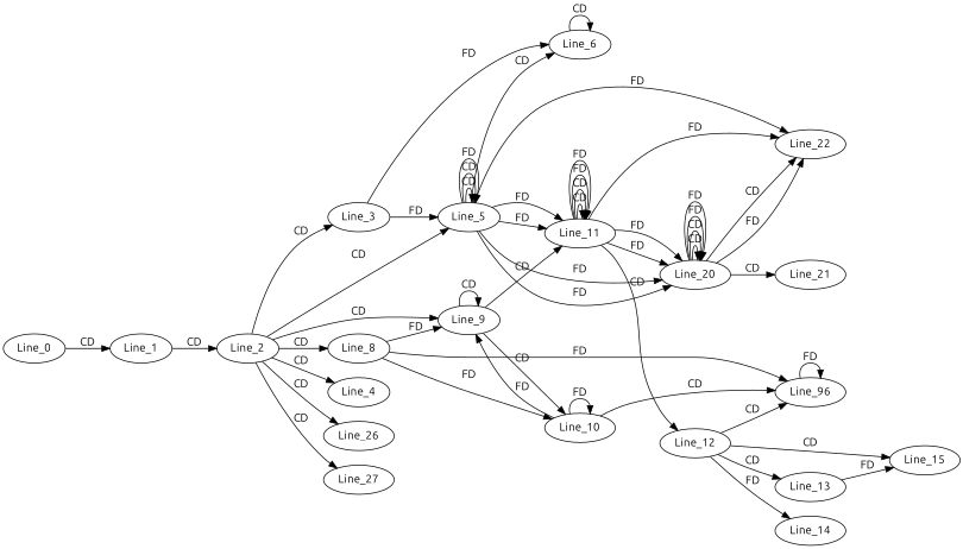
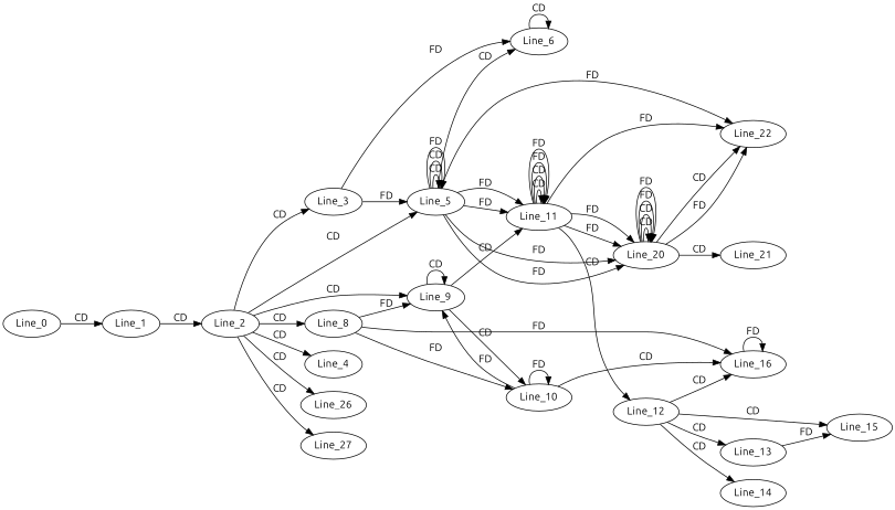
  digraph {
    fontname=Ubuntu
    rankdir=LR
    node [fontname=Ubuntu]
    edge [fontname=Ubuntu]
    Line_0
    Line_1
    Line_2
    Line_3
    Line_4
    Line_5
    Line_8
    Line_9
    Line_26
    Line_27
    Line_6
    Line_11
    Line_20
    Line_22
    Line_10
-   Line_16 [label=Line_96]
+   Line_16
    Line_12
    Line_21
    Line_13
    Line_14
    Line_15
    Line_0 -> Line_1 [label=CD]
    Line_1 -> Line_2 [label=CD]
    Line_2 -> Line_3 [label=CD]
    Line_2 -> Line_4 [label=CD]
    Line_2 -> Line_5 [label=CD]
    Line_2 -> Line_8 [label=CD]
    Line_2 -> Line_9 [label=CD]
    Line_2 -> Line_26 [label=CD]
    Line_2 -> Line_27 [label=CD]
    Line_3 -> Line_5 [label=FD]
    Line_3 -> Line_6 [label=FD]
    Line_5 -> Line_5 [label=CD]
    Line_5 -> Line_5 [label=CD]
    Line_5 -> Line_5 [label=FD]
    Line_5 -> Line_6 [label=CD]
    Line_5 -> Line_11 [label=FD]
    Line_5 -> Line_11 [label=FD]
    Line_5 -> Line_20 [label=FD]
    Line_5 -> Line_20 [label=FD]
    Line_5 -> Line_22 [label=FD]
    Line_8 -> Line_9 [label=FD]
    Line_8 -> Line_10 [label=FD]
    Line_8 -> Line_16 [label=FD]
    Line_9 -> Line_9 [label=CD]
    Line_9 -> Line_11 [label=CD]
    Line_9 -> Line_10 [label=CD]
    Line_6 -> Line_6 [label=CD]
    Line_11 -> Line_11 [label=CD]
    Line_11 -> Line_11 [label=CD]
    Line_11 -> Line_11 [label=FD]
    Line_11 -> Line_11 [label=FD]
    Line_11 -> Line_20 [label=FD]
    Line_11 -> Line_20 [label=FD]
    Line_11 -> Line_22 [label=FD]
    Line_11 -> Line_12 [label=CD]
    Line_20 -> Line_20 [label=CD]
    Line_20 -> Line_20 [label=CD]
    Line_20 -> Line_20 [label=FD]
    Line_20 -> Line_20 [label=FD]
    Line_20 -> Line_22 [label=CD]
    Line_20 -> Line_22 [label=FD]
    Line_20 -> Line_21 [label=CD]
    Line_10 -> Line_9 [label=FD]
    Line_10 -> Line_10 [label=FD]
    Line_10 -> Line_16 [label=CD]
    Line_16 -> Line_16 [label=FD]
    Line_12 -> Line_16 [label=CD]
    Line_12 -> Line_13 [label=CD]
-   Line_12 -> Line_14 [label=FD]
+   Line_12 -> Line_14 [label=CD]
    Line_12 -> Line_15 [label=CD]
    Line_13 -> Line_15 [label=FD]
  }
